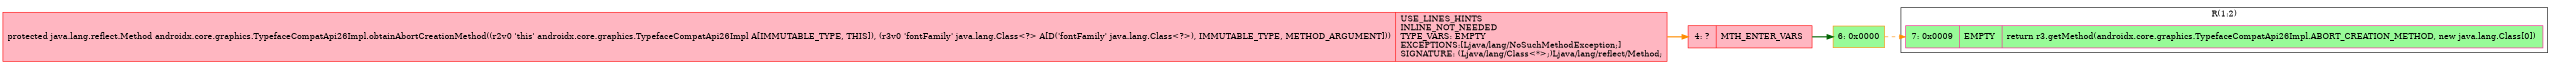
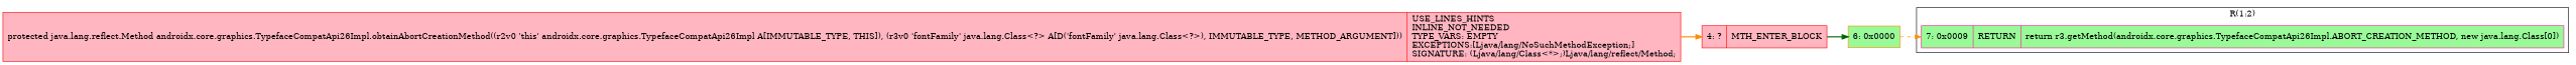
  digraph {
    rankdir=LR
    node [color=red fillcolor=palegreen shape=record style=filled]
    edge [color=darkorange style=bold]
-   n1 [color=deeppink label="{7\:\ 0x0009|EMPTY\l|return r3.getMethod(androidx.core.graphics.TypefaceCompatApi26Impl.ABORT_CREATION_METHOD, new java.lang.Class[0])\l}"]
-   n2 [fillcolor=lightpink label="{4\:\ ?|MTH_ENTER_VARS\l}"]
+   n1 [color=deeppink label="{7\:\ 0x0009|RETURN\l|return r3.getMethod(androidx.core.graphics.TypefaceCompatApi26Impl.ABORT_CREATION_METHOD, new java.lang.Class[0])\l}"]
+   n2 [fillcolor=lightpink label="{4\:\ ?|MTH_ENTER_BLOCK\l}"]
    n3 [color=darkorange label="{6\:\ 0x0000}"]
    n4 [fillcolor=lightpink label="{protected java.lang.reflect.Method androidx.core.graphics.TypefaceCompatApi26Impl.obtainAbortCreationMethod((r2v0 'this' androidx.core.graphics.TypefaceCompatApi26Impl A[IMMUTABLE_TYPE, THIS]), (r3v0 'fontFamily' java.lang.Class\<?\> A[D('fontFamily' java.lang.Class\<?\>), IMMUTABLE_TYPE, METHOD_ARGUMENT]))  | USE_LINES_HINTS\lINLINE_NOT_NEEDED\lTYPE_VARS: EMPTY\lEXCEPTIONS:[Ljava\/lang\/NoSuchMethodException;]\lSIGNATURE: (Ljava\/lang\/Class\<*\>;)Ljava\/lang\/reflect\/Method;\l}"]
    subgraph cluster_1 {
      label="R(1:2)"
      n1
    }
    n2 -> n3 [color=darkgreen]
    n3 -> n1 [style=dashed]
    n4 -> n2
  }
